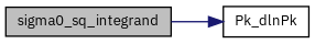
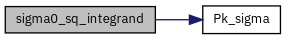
  digraph {
    rankdir=LR
    fontname="IBM Plex Sans"
    node [color=black fontname="IBM Plex Sans" fontsize=10 shape=record style=filled]
    n1 [fillcolor=grey75 fontcolor=black height=0.2 label=sigma0_sq_integrand width=0.4]
-   n2 [fillcolor=white height=0.2 label=Pk_dlnPk width=0.4]
+   n2 [fillcolor=white height=0.2 label=Pk_sigma width=0.4]
    n1 -> n2 [color=midnightblue fontname="IBM Plex Sans" fontsize=10 labelfontname=Helvetica labelfontsize=10 style=solid]
  }
